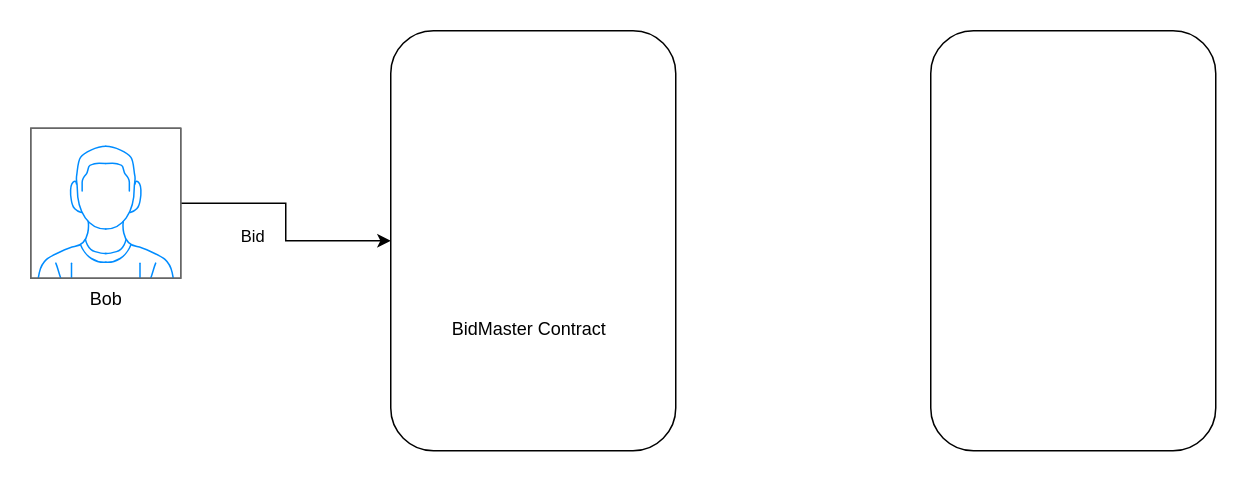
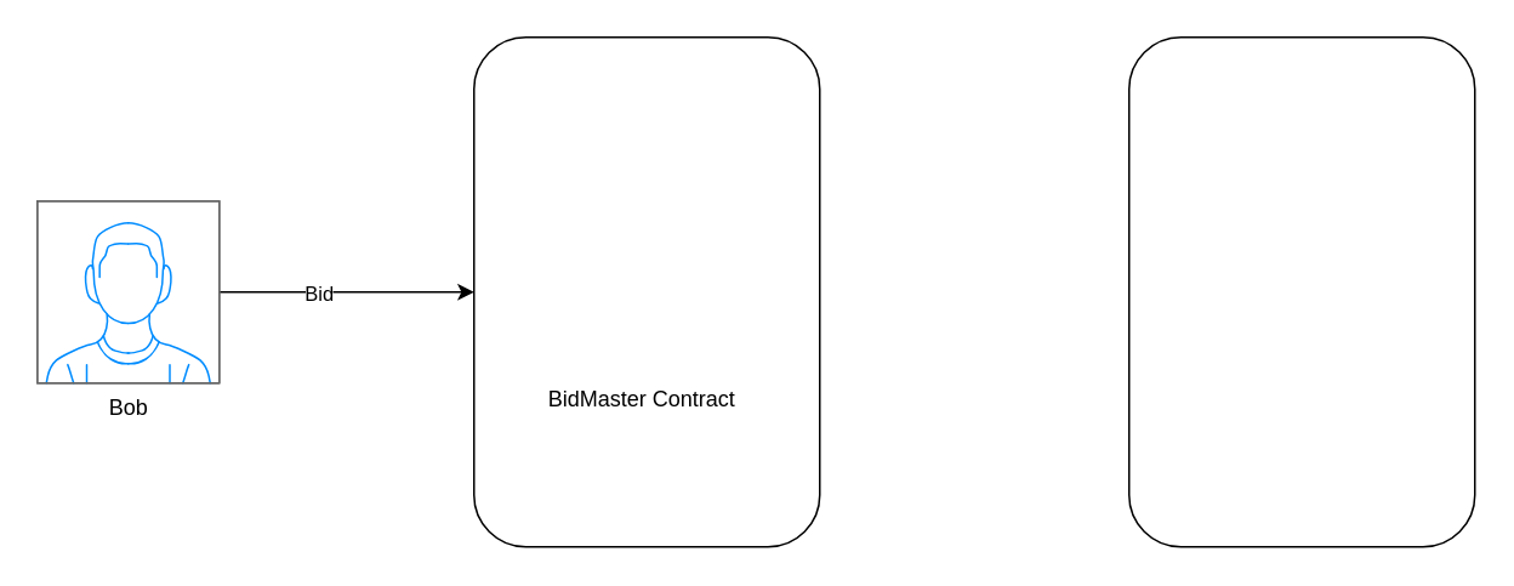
  <mxCell id="0" />
  <mxCell id="1" parent="0" />
  <mxCell id="2" value="" style="rounded=1;whiteSpace=wrap;html=1;" vertex="1" parent="1"><mxGeometry x="620" y="20" width="190" height="280" as="geometry" /></mxCell>
  <mxCell id="3" value="" style="rounded=1;whiteSpace=wrap;html=1;" vertex="1" parent="1"><mxGeometry x="260" y="20" width="190" height="280" as="geometry" /></mxCell>
  <mxCell id="4" style="edgeStyle=orthogonalEdgeStyle;rounded=0;orthogonalLoop=1;jettySize=auto;html=1;entryX=0;entryY=0.5;entryDx=0;entryDy=0;" edge="1" parent="1" source="6" target="3"><mxGeometry relative="1" as="geometry" /></mxCell>
  <mxCell id="5" value="Bid" style="edgeLabel;html=1;align=center;verticalAlign=middle;resizable=0;points=[];" vertex="1" connectable="0" parent="4"><mxGeometry x="0.107" relative="1" as="geometry"><mxPoint x="-23" as="offset" /></mxGeometry></mxCell>
- <mxCell id="6" value="Bob" style="verticalLabelPosition=bottom;shadow=0;dashed=0;align=center;html=1;verticalAlign=top;strokeWidth=1;shape=mxgraph.mockup.containers.userMale;strokeColor=#666666;strokeColor2=#008cff;" vertex="1" parent="1"><mxGeometry x="20" y="85" width="100" height="100" as="geometry" /></mxCell>
+ <mxCell id="6" value="Bob" style="verticalLabelPosition=bottom;shadow=0;dashed=0;align=center;html=1;verticalAlign=top;strokeWidth=1;shape=mxgraph.mockup.containers.userMale;strokeColor=#666666;strokeColor2=#008cff;" vertex="1" parent="1"><mxGeometry x="20" y="110" width="100" height="100" as="geometry" /></mxCell>
  <mxCell id="7" value="BidMaster Contract" style="shape=image;imageAspect=0;aspect=fixed;verticalLabelPosition=bottom;verticalAlign=top;image=https://encrypted-tbn0.gstatic.com/images?q=tbn:ANd9GcR-G7S7Fm5GU58nQpVXzDqYKTYNY1tbF6taz0TZYfVzeZCIIN51gU3HsBWzcOdnjhmeYZI&amp;usqp=CAU;" vertex="1" parent="1"><mxGeometry x="270" y="40" width="165" height="165" as="geometry" /></mxCell>
